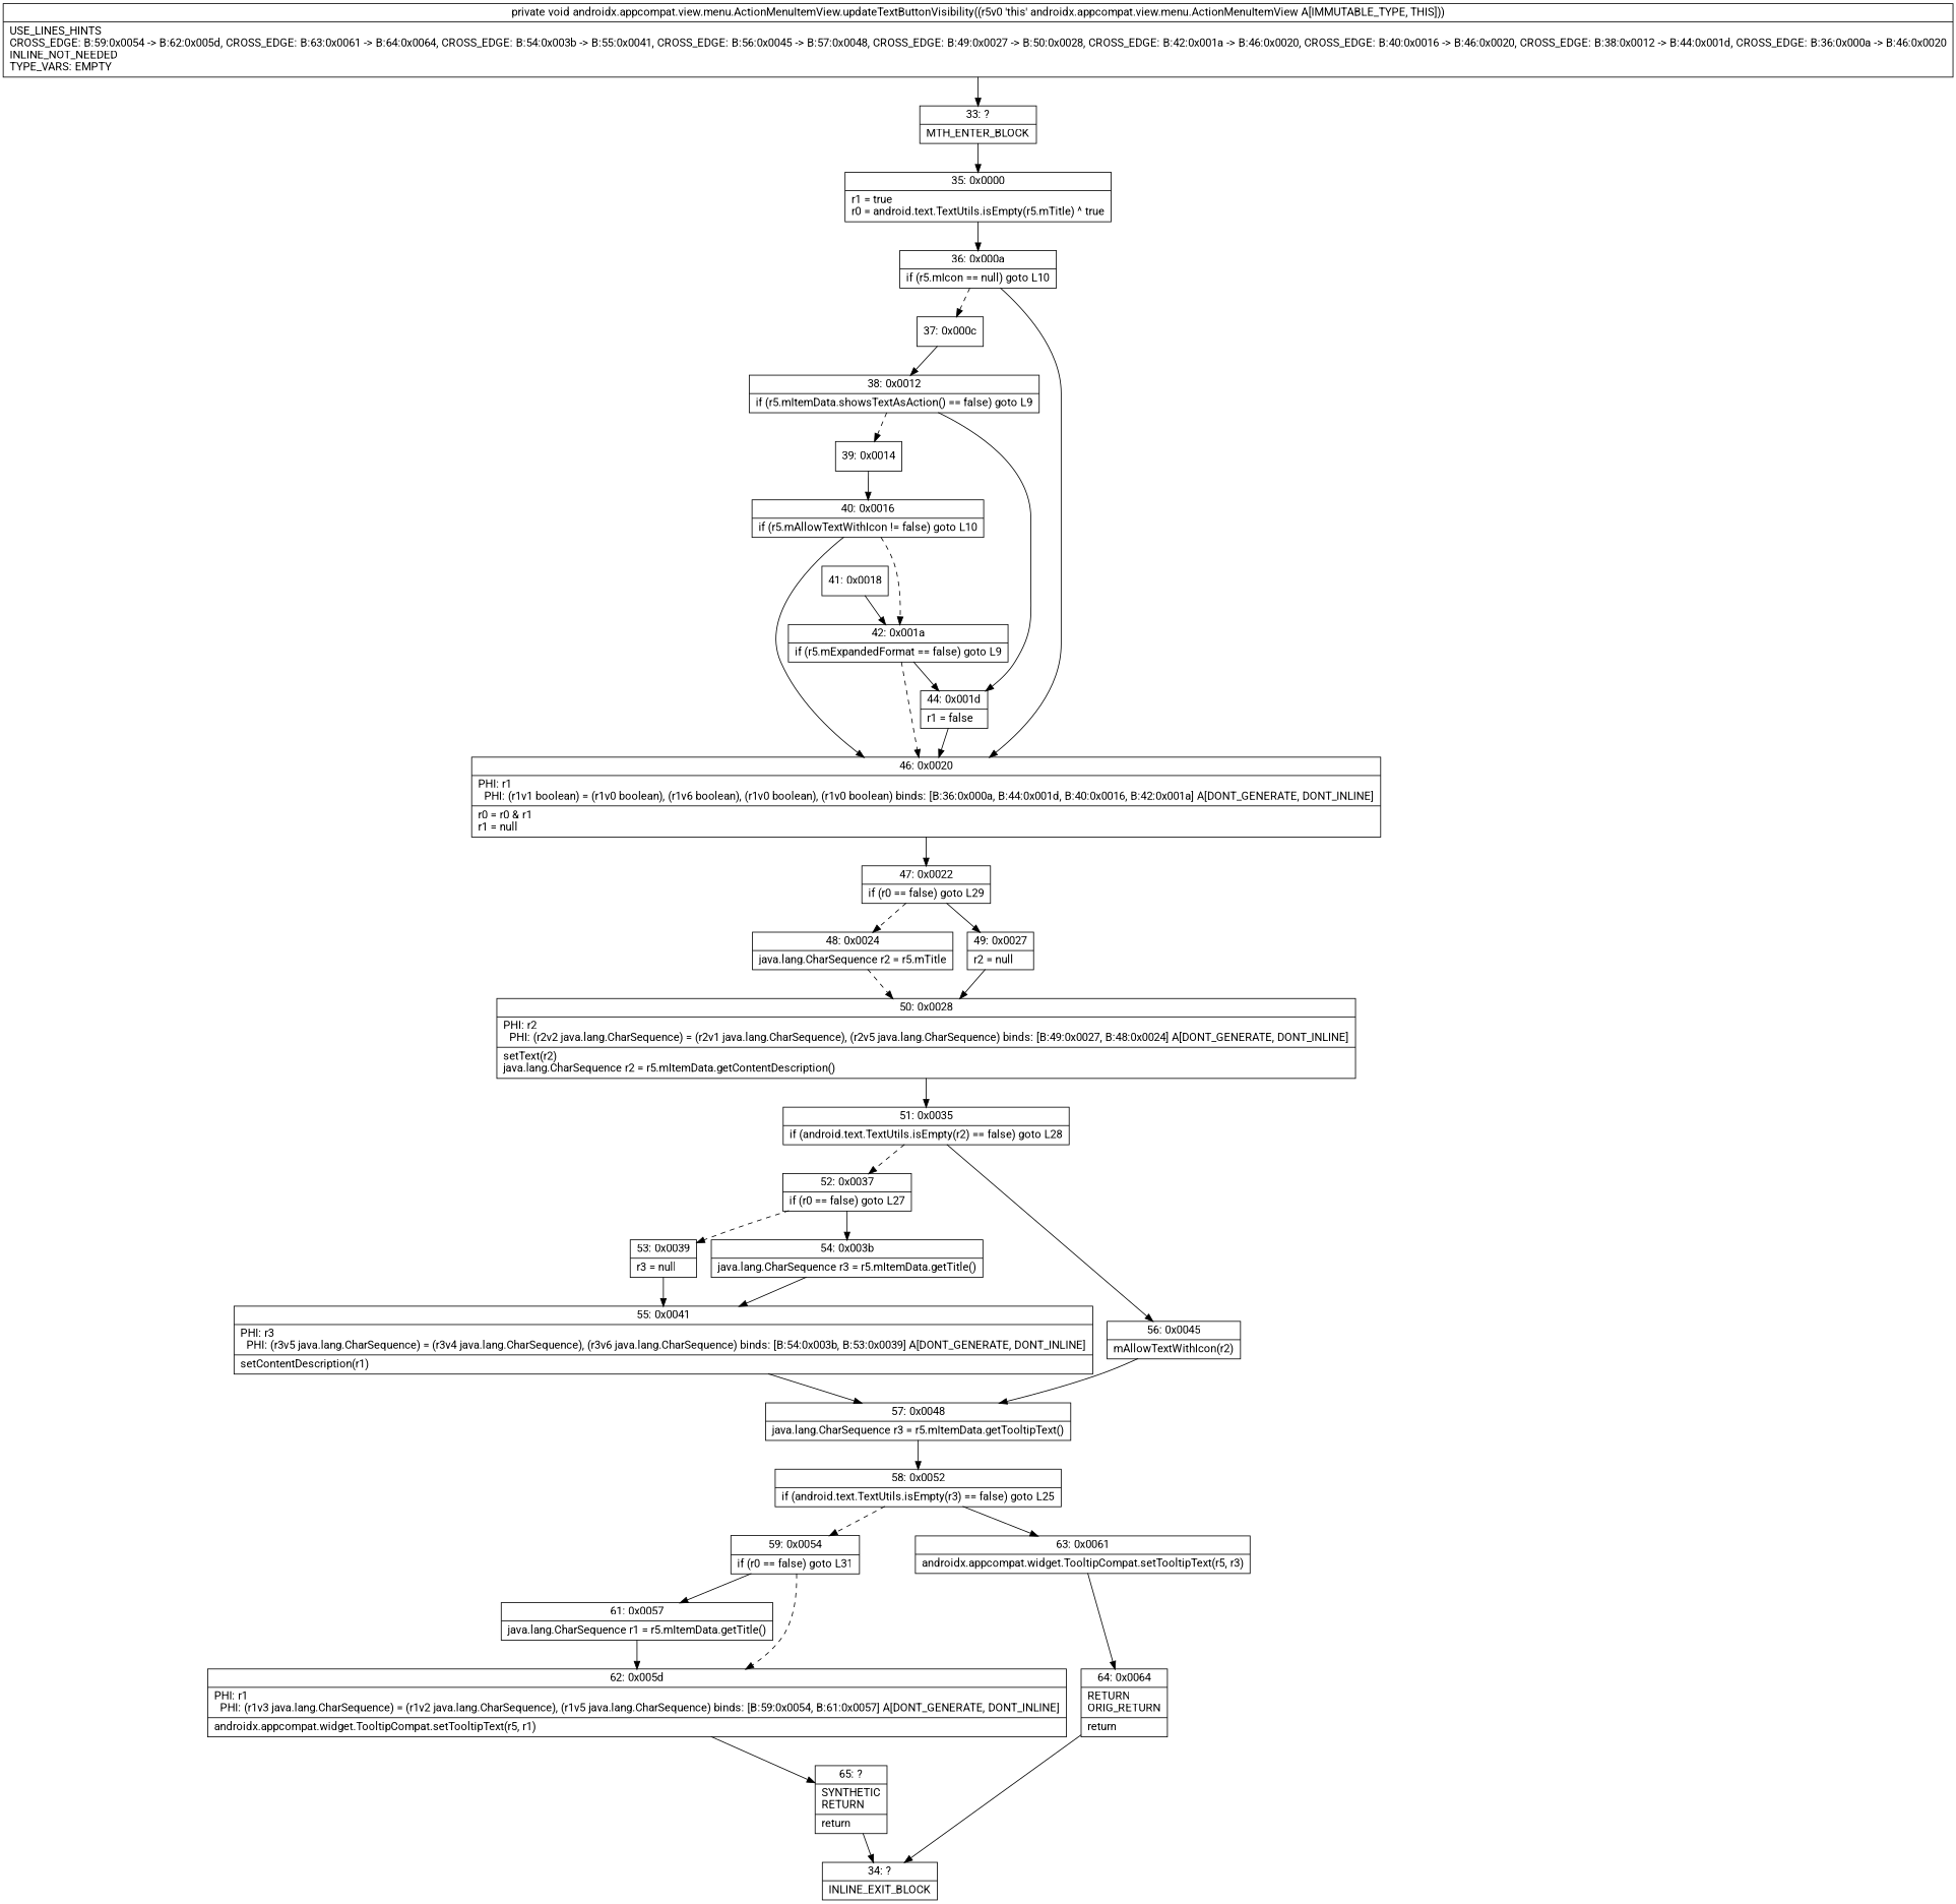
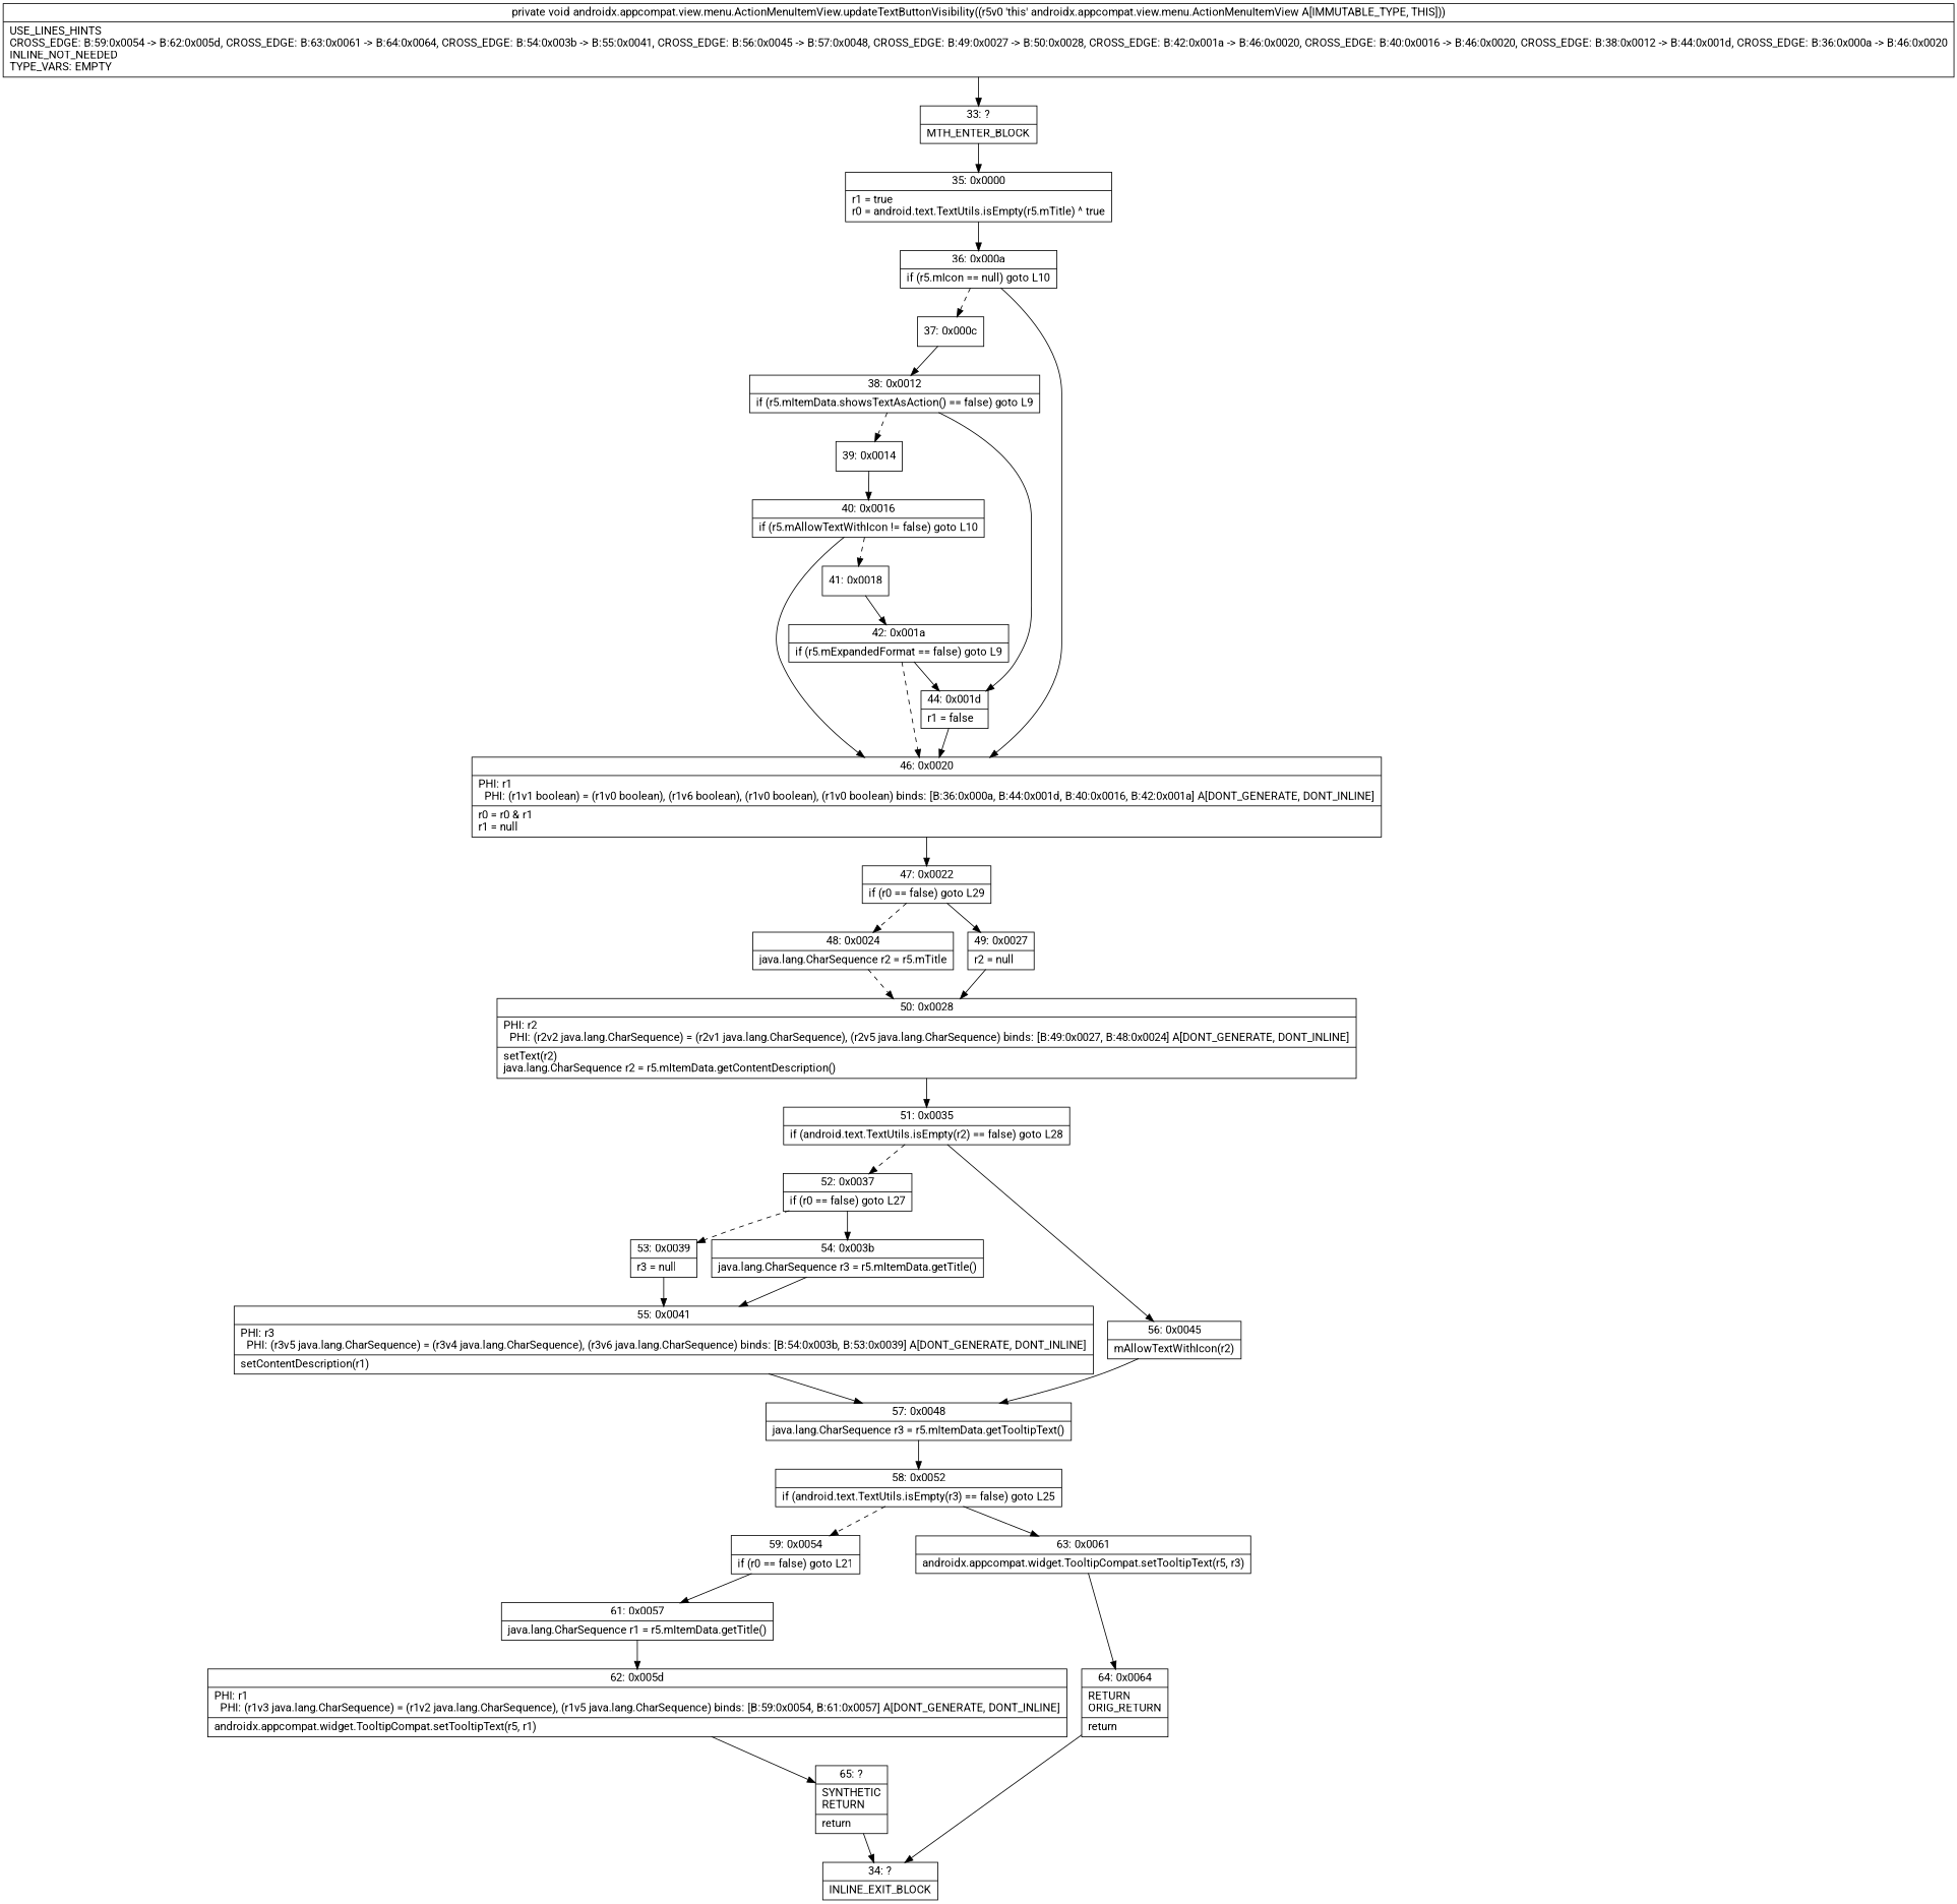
  digraph {
    fontname=Roboto
    node [fontname=Roboto shape=record]
    edge [fontname=Roboto]
    n1 [label="{33\:\ ?|MTH_ENTER_BLOCK\l}"]
    n2 [label="{35\:\ 0x0000|r1 = true\lr0 = android.text.TextUtils.isEmpty(r5.mTitle) ^ true\l}"]
    n3 [label="{36\:\ 0x000a|if (r5.mIcon == null) goto L10\l}"]
    n4 [label="{37\:\ 0x000c}"]
    n5 [label="{46\:\ 0x0020|PHI: r1 \l  PHI: (r1v1 boolean) = (r1v0 boolean), (r1v6 boolean), (r1v0 boolean), (r1v0 boolean) binds: [B:36:0x000a, B:44:0x001d, B:40:0x0016, B:42:0x001a] A[DONT_GENERATE, DONT_INLINE]\l|r0 = r0 & r1\lr1 = null\l}"]
    n6 [label="{38\:\ 0x0012|if (r5.mItemData.showsTextAsAction() == false) goto L9\l}"]
    n7 [label="{47\:\ 0x0022|if (r0 == false) goto L29\l}"]
    n8 [label="{39\:\ 0x0014}"]
    n9 [label="{44\:\ 0x001d|r1 = false\l}"]
    n10 [label="{40\:\ 0x0016|if (r5.mAllowTextWithIcon != false) goto L10\l}"]
    n11 [label="{41\:\ 0x0018}"]
    n12 [label="{42\:\ 0x001a|if (r5.mExpandedFormat == false) goto L9\l}"]
    n13 [label="{48\:\ 0x0024|java.lang.CharSequence r2 = r5.mTitle\l}"]
    n14 [label="{49\:\ 0x0027|r2 = null\l}"]
    n15 [label="{50\:\ 0x0028|PHI: r2 \l  PHI: (r2v2 java.lang.CharSequence) = (r2v1 java.lang.CharSequence), (r2v5 java.lang.CharSequence) binds: [B:49:0x0027, B:48:0x0024] A[DONT_GENERATE, DONT_INLINE]\l|setText(r2)\ljava.lang.CharSequence r2 = r5.mItemData.getContentDescription()\l}"]
    n16 [label="{51\:\ 0x0035|if (android.text.TextUtils.isEmpty(r2) == false) goto L28\l}"]
    n17 [label="{52\:\ 0x0037|if (r0 == false) goto L27\l}"]
    n18 [label="{56\:\ 0x0045|mAllowTextWithIcon(r2)\l}"]
    n19 [label="{53\:\ 0x0039|r3 = null\l}"]
    n20 [label="{54\:\ 0x003b|java.lang.CharSequence r3 = r5.mItemData.getTitle()\l}"]
    n21 [label="{57\:\ 0x0048|java.lang.CharSequence r3 = r5.mItemData.getTooltipText()\l}"]
    n22 [label="{55\:\ 0x0041|PHI: r3 \l  PHI: (r3v5 java.lang.CharSequence) = (r3v4 java.lang.CharSequence), (r3v6 java.lang.CharSequence) binds: [B:54:0x003b, B:53:0x0039] A[DONT_GENERATE, DONT_INLINE]\l|setContentDescription(r1)\l}"]
    n23 [label="{58\:\ 0x0052|if (android.text.TextUtils.isEmpty(r3) == false) goto L25\l}"]
-   n24 [label="{59\:\ 0x0054|if (r0 == false) goto L31\l}"]
+   n24 [label="{59\:\ 0x0054|if (r0 == false) goto L21\l}"]
    n25 [label="{63\:\ 0x0061|androidx.appcompat.widget.TooltipCompat.setTooltipText(r5, r3)\l}"]
    n26 [label="{61\:\ 0x0057|java.lang.CharSequence r1 = r5.mItemData.getTitle()\l}"]
    n27 [label="{62\:\ 0x005d|PHI: r1 \l  PHI: (r1v3 java.lang.CharSequence) = (r1v2 java.lang.CharSequence), (r1v5 java.lang.CharSequence) binds: [B:59:0x0054, B:61:0x0057] A[DONT_GENERATE, DONT_INLINE]\l|androidx.appcompat.widget.TooltipCompat.setTooltipText(r5, r1)\l}"]
    n28 [label="{64\:\ 0x0064|RETURN\lORIG_RETURN\l|return\l}"]
    n29 [label="{65\:\ ?|SYNTHETIC\lRETURN\l|return\l}"]
    n30 [label="{34\:\ ?|INLINE_EXIT_BLOCK\l}"]
    n31 [label="{private void androidx.appcompat.view.menu.ActionMenuItemView.updateTextButtonVisibility((r5v0 'this' androidx.appcompat.view.menu.ActionMenuItemView A[IMMUTABLE_TYPE, THIS]))  | USE_LINES_HINTS\lCROSS_EDGE: B:59:0x0054 \-\> B:62:0x005d, CROSS_EDGE: B:63:0x0061 \-\> B:64:0x0064, CROSS_EDGE: B:54:0x003b \-\> B:55:0x0041, CROSS_EDGE: B:56:0x0045 \-\> B:57:0x0048, CROSS_EDGE: B:49:0x0027 \-\> B:50:0x0028, CROSS_EDGE: B:42:0x001a \-\> B:46:0x0020, CROSS_EDGE: B:40:0x0016 \-\> B:46:0x0020, CROSS_EDGE: B:38:0x0012 \-\> B:44:0x001d, CROSS_EDGE: B:36:0x000a \-\> B:46:0x0020\lINLINE_NOT_NEEDED\lTYPE_VARS: EMPTY\l}"]
    n1 -> n2
    n2 -> n3
    n3 -> n4 [style=dashed]
    n3 -> n5
    n4 -> n6
    n5 -> n7
    n6 -> n8 [style=dashed]
    n6 -> n9
    n7 -> n13 [style=dashed]
    n7 -> n14
    n8 -> n10
    n9 -> n5
    n10 -> n5
-   n10 -> n12 [style=dashed]
+   n10 -> n11 [style=dashed]
    n11 -> n12
    n12 -> n5 [style=dashed]
    n12 -> n9
    n13 -> n15 [style=dashed]
    n14 -> n15
    n15 -> n16
    n16 -> n17 [style=dashed]
    n16 -> n18
    n17 -> n19 [style=dashed]
    n17 -> n20
    n18 -> n21
    n19 -> n22
    n20 -> n22
    n21 -> n23
    n22 -> n21
    n23 -> n24 [style=dashed]
    n23 -> n25
    n24 -> n26
-   n24 -> n27 [style=dashed]
    n25 -> n28
    n26 -> n27
    n27 -> n29
    n28 -> n30
    n29 -> n30
    n31 -> n1
  }
